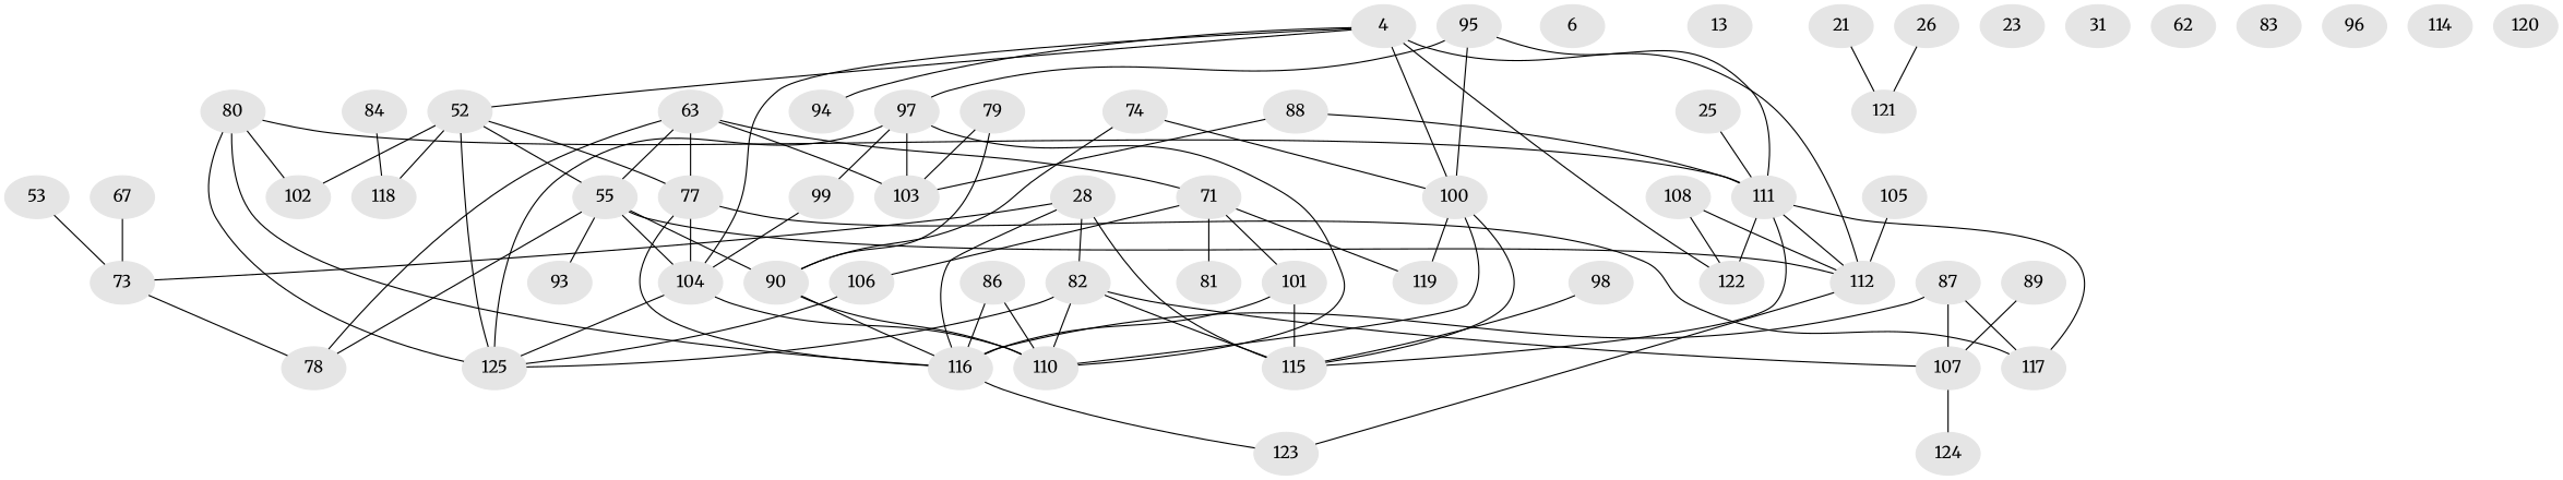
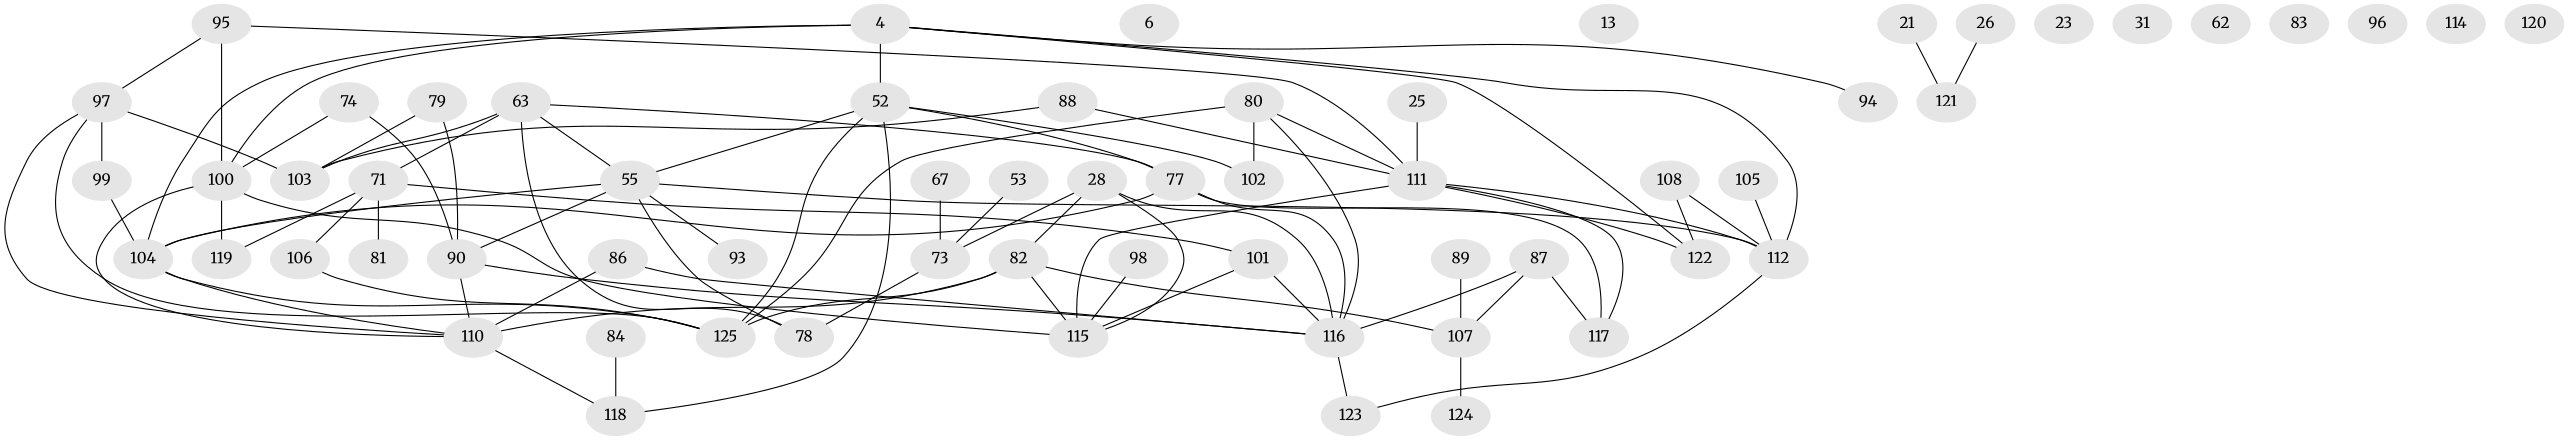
  graph {
    fontname=Merriweather
    node [color=gray90 fontname=Merriweather style=filled]
    edge [fontname=Merriweather]
    52 [super="+1"]
    55 [super="+12"]
    77 [super="+36+34"]
    102
    118
    125 [super="+113+7+16"]
    4
    94
    100 [super="+27"]
    104 [super="+33+69"]
    112 [super="+58+109+85"]
    122
    115 [super="+91+61"]
    119
    110 [super="+75"]
    123
    6
    13
    21
    121
    23
    111 [super="+68+40+92"]
    117 [super="+56"]
    25
    26
    73 [super="+5"]
    78 [super="+70+65"]
    28
    82 [super="+29+15+51+72"]
    116 [super="+42+44+49"]
    107 [super="+60"]
    31
    90 [super="+43"]
    93
    53
    62
    63
    71
    103
    81
    101
    106
    86 [super="+66"]
    67
    74
    79 [super="+11"]
    80 [super="+37+59"]
    124
    83
    84
    87
    88
    89 [super="+64"]
    95 [super="+54"]
    97 [super="+76"]
    99
    96
    98
    105
    108
    114
    120
    52 -- 55
    52 -- 77
    52 -- 102
    52 -- 118 [weight=2]
    52 -- 125
    55 -- 104
    55 -- 112
    55 -- 78
    55 -- 90 [weight=2]
    55 -- 93
    77 -- 104
    77 -- 117
    77 -- 116
    4 -- 52
    4 -- 94
    4 -- 100 [weight=2]
    4 -- 104
    4 -- 112
    4 -- 122
    100 -- 115
    100 -- 119
    100 -- 110
    104 -- 125
    104 -- 110
    112 -- 123
+   110 -- 118 [weight=2]
    21 -- 121
    111 -- 112
    111 -- 122
    111 -- 115 [weight=2]
    111 -- 117
    25 -- 111
    26 -- 121
    73 -- 78
    28 -- 115
    28 -- 73 [weight=2]
    28 -- 82 [weight=2]
    28 -- 116
    82 -- 125
    82 -- 115 [weight=2]
    82 -- 110
    82 -- 107
    116 -- 123
    107 -- 124
    90 -- 110
    90 -- 116
    53 -- 73
    63 -- 55
    63 -- 77
    63 -- 78
    63 -- 71
    63 -- 103
    71 -- 119
    71 -- 81
    71 -- 101
    71 -- 106
    101 -- 115 [weight=2]
    101 -- 116
    106 -- 125
    86 -- 110
    86 -- 116
    67 -- 73
    74 -- 100
    74 -- 90
    79 -- 90
    79 -- 103
    80 -- 102
    80 -- 125 [weight=2]
    80 -- 111
    80 -- 116
    84 -- 118
    87 -- 117
    87 -- 116
    87 -- 107
    88 -- 111
    88 -- 103
    89 -- 107 [weight=2]
    95 -- 100 [weight=2]
    95 -- 111 [weight=2]
    95 -- 97
    97 -- 125
    97 -- 110
    97 -- 103
    97 -- 99
    99 -- 104
    98 -- 115
    105 -- 112
    108 -- 112
    108 -- 122
  }
